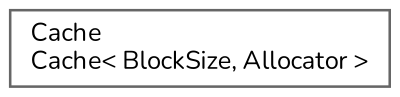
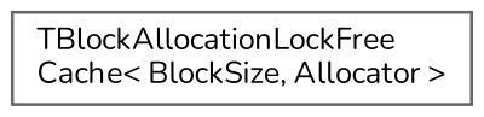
  digraph {
    rankdir=LR
    fontname=Nunito
-   n1 [color=grey40 fillcolor=white fontname=Nunito fontsize=10 height=0.2 label="Cache\lCache\< BlockSize, Allocator \>" shape=box style=filled width=0.4]
+   n1 [color=grey40 fillcolor=white fontname=Nunito fontsize=10 height=0.2 label="TBlockAllocationLockFree\lCache\< BlockSize, Allocator \>" shape=box style=filled width=0.4]
  }
